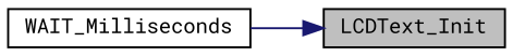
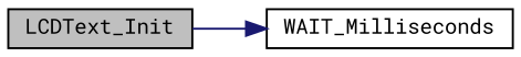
  digraph {
    rankdir=LR
    fontname="Roboto Mono"
    node [color=black fontname="Roboto Mono" fontsize=10 shape=record style=filled]
    n1 [fillcolor=grey75 fontcolor=black height=0.2 label=LCDText_Init width=0.4]
    n2 [fillcolor=white height=0.2 label=WAIT_Milliseconds width=0.4]
-   n2 -> n1 [color=midnightblue fontname="Roboto Mono" fontsize=10 labelfontname=Helvetica labelfontsize=10 style=solid]
+   n1 -> n2 [color=midnightblue fontname="Roboto Mono" fontsize=10 labelfontname=Helvetica labelfontsize=10 style=solid]
  }
